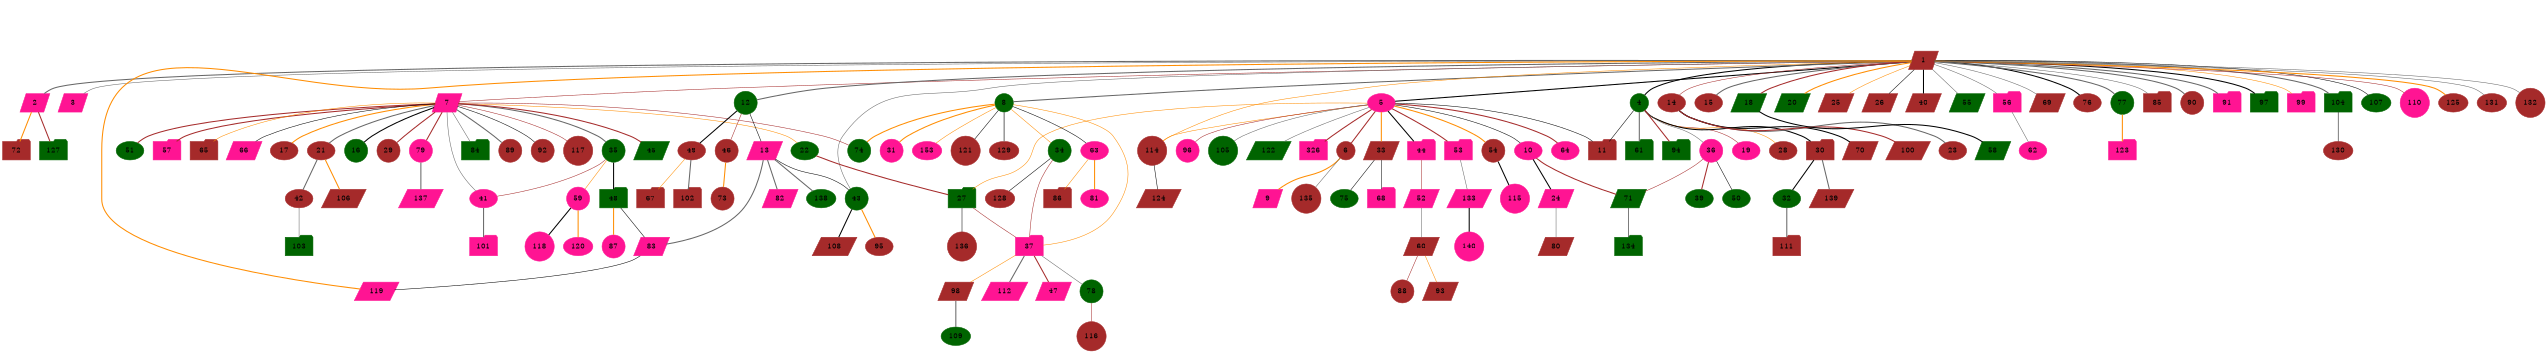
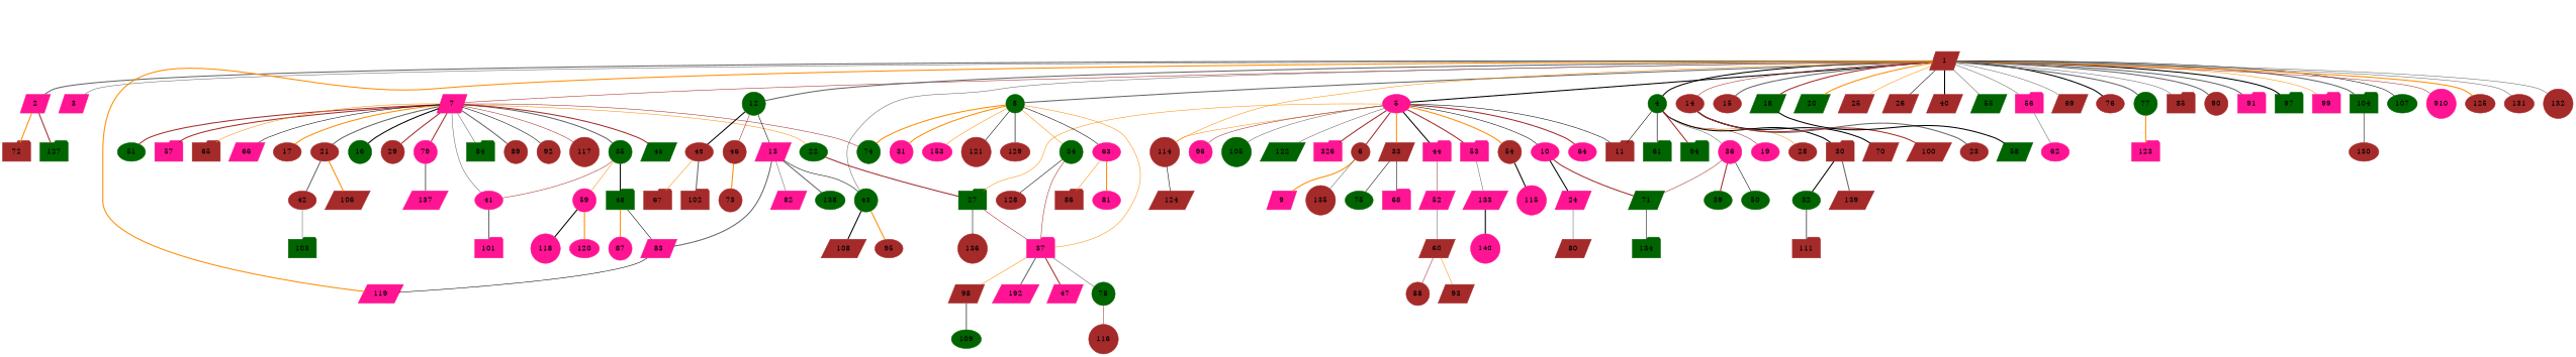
  graph {
    node [color=brown shape=parallelogram style=filled]
    edge [color=gray40 style=bold]
    2 [color=deeppink]
    1
    3 [color=deeppink]
    4 [color=darkgreen shape=circle]
    5 [color=deeppink shape=ellipse]
    7 [color=deeppink]
    8 [color=darkgreen shape=circle]
    12 [color=darkgreen shape=circle]
    14 [shape=ellipse]
    15 [shape=ellipse]
    18 [color=darkgreen]
    20 [color=darkgreen]
    25
    26
    40
    43 [color=darkgreen shape=circle]
    55 [color=darkgreen]
    56 [color=deeppink shape=folder]
    69
    76 [shape=ellipse]
    77 [color=darkgreen shape=circle]
    85 [shape=folder]
    90 [shape=circle]
    91 [color=deeppink shape=folder]
    97 [color=darkgreen shape=folder]
    99 [color=deeppink shape=folder]
    104 [color=darkgreen shape=folder]
    107 [color=darkgreen shape=ellipse]
-   110 [color=deeppink shape=circle]
+   110 [color=deeppink shape=circle label=910]
    114 [shape=circle]
    119 [color=deeppink]
    125 [shape=ellipse]
    131 [shape=ellipse]
    132 [shape=circle]
    72 [shape=folder]
    127 [color=darkgreen shape=folder]
    11 [shape=folder]
    19 [color=deeppink shape=ellipse]
    28 [shape=ellipse]
    30 [shape=folder]
    36 [color=deeppink shape=circle]
    61 [color=darkgreen shape=folder]
    94 [color=darkgreen shape=folder]
    6 [shape=circle]
    10 [color=deeppink shape=ellipse]
    27 [color=darkgreen shape=folder]
    33
    44 [color=deeppink shape=folder]
    53 [color=deeppink shape=folder]
    54 [shape=circle]
    64 [color=deeppink shape=ellipse]
    96 [color=deeppink shape=circle]
    105 [color=darkgreen shape=circle]
    122 [color=darkgreen]
    n55 [color=deeppink label=326 shape=folder]
    16 [color=darkgreen shape=circle]
    17 [shape=ellipse]
    21 [shape=ellipse]
    22 [color=darkgreen shape=ellipse]
    29 [shape=circle]
    35 [color=darkgreen shape=circle]
    41 [color=deeppink shape=ellipse]
    45 [color=darkgreen]
    51 [color=darkgreen shape=ellipse]
    57 [color=deeppink shape=folder]
    65 [shape=folder]
    66 [color=deeppink]
    74 [color=darkgreen shape=circle]
    79 [color=deeppink shape=circle]
    84 [color=darkgreen shape=folder]
    89 [shape=circle]
    92 [shape=circle]
    117 [shape=circle]
    31 [color=deeppink shape=circle]
    34 [color=darkgreen shape=circle]
    37 [color=deeppink shape=folder]
    63 [color=deeppink shape=ellipse]
    n78 [color=deeppink label=153 shape=ellipse]
    121 [shape=circle]
    129 [shape=ellipse]
    13 [color=deeppink]
    46 [shape=circle]
    49 [shape=ellipse]
    23 [shape=ellipse]
    70
    100
    58 [color=darkgreen]
    95 [shape=ellipse]
    108
    62 [color=deeppink shape=ellipse]
    123 [color=deeppink shape=folder]
    130 [shape=ellipse]
    124
    32 [color=darkgreen shape=ellipse]
    139
    71 [color=darkgreen]
    39 [color=darkgreen shape=ellipse]
    50 [color=darkgreen shape=ellipse]
    9 [color=deeppink]
    135 [shape=circle]
    24 [color=deeppink]
    136 [shape=circle]
    68 [color=deeppink shape=folder]
    75 [color=darkgreen shape=ellipse]
    52 [color=deeppink]
    133 [color=deeppink]
    115 [color=deeppink shape=circle]
    42 [shape=ellipse]
    106
    48 [color=darkgreen shape=folder]
    59 [color=deeppink shape=circle]
    101 [color=deeppink shape=folder]
    137 [color=deeppink]
    128 [shape=ellipse]
    47 [color=deeppink]
    78 [color=darkgreen shape=circle]
    98
-   112 [color=deeppink]
+   112 [color=deeppink label=192]
    81 [color=deeppink shape=ellipse]
    86 [shape=folder]
    80
    134 [color=darkgreen shape=folder]
    82 [color=deeppink]
    83 [color=deeppink]
    138 [color=darkgreen shape=ellipse]
    73 [shape=circle]
    67 [shape=folder]
    102 [shape=folder]
    103 [color=darkgreen shape=folder]
    111 [shape=folder]
    87 [color=deeppink shape=circle]
    118 [color=deeppink shape=circle]
    120 [color=deeppink shape=ellipse]
    116 [shape=circle]
    109 [color=darkgreen shape=ellipse]
    60
    88 [shape=circle]
    93
    140 [color=deeppink shape=circle]
    2 -- 72 [color=darkorange]
    2 -- 127 [color=brown]
    1 -- 2
    1 -- 3 [style=solid]
    1 -- 4 [color=black]
    1 -- 5 [color=black]
    1 -- 7 [color=brown style=solid]
    1 -- 8
    1 -- 12
    1 -- 14 [color=brown style=solid]
    1 -- 15
    1 -- 18 [color=brown]
    1 -- 20 [color=darkorange]
    1 -- 25 [color=darkorange style=solid]
    1 -- 26 [color=black style=solid]
    1 -- 40 [color=black]
    1 -- 43 [style=solid]
    1 -- 55 [style=solid]
    1 -- 56 [style=solid]
    1 -- 69 [style=solid]
    1 -- 76 [color=black]
    1 -- 77
    1 -- 85 [style=solid]
    1 -- 90
    1 -- 91
    1 -- 97 [color=black]
    1 -- 99 [color=darkorange style=solid]
    1 -- 104
    1 -- 107 [color=black style=solid]
    1 -- 110 [color=brown style=solid]
    1 -- 114 [color=darkorange style=solid]
    1 -- 119 [color=darkorange]
    1 -- 125 [color=darkorange]
    1 -- 131 [style=solid]
    1 -- 132 [style=solid]
    4 -- 11 [color=black style=solid]
    4 -- 19 [color=brown style=solid]
    4 -- 28 [color=darkorange style=solid]
    4 -- 30 [color=black]
    4 -- 36 [style=solid]
    4 -- 61
    4 -- 94 [color=brown]
    5 -- 114 [color=darkorange style=solid]
    5 -- 11 [color=black style=solid]
    5 -- 6 [color=brown]
    5 -- 10 [color=black style=solid]
    5 -- 27 [color=darkorange style=solid]
    5 -- 33 [color=darkorange]
    5 -- 44 [color=black]
    5 -- 53 [color=brown]
    5 -- 54 [color=darkorange]
    5 -- 64 [color=brown]
    5 -- 96 [color=brown style=solid]
    5 -- 105 [style=solid]
    5 -- 122 [style=solid]
    5 -- n55 [color=brown]
    7 -- 16 [color=black]
    7 -- 17 [color=darkorange]
    7 -- 21
    7 -- 22 [color=darkorange style=solid]
    7 -- 29 [color=brown]
    7 -- 35
    7 -- 41 [style=solid]
    7 -- 45 [color=brown]
    7 -- 51 [color=brown]
    7 -- 57 [color=brown]
    7 -- 65 [color=darkorange style=solid]
    7 -- 66 [color=black style=solid]
    7 -- 74 [color=brown style=solid]
    7 -- 79 [color=brown]
    7 -- 84 [style=solid]
    7 -- 89
    7 -- 92 [color=black style=solid]
    7 -- 117 [color=brown style=solid]
    8 -- 74 [color=darkorange]
    8 -- 31 [color=darkorange]
    8 -- 34 [color=darkorange style=solid]
    8 -- 37 [color=darkorange style=solid]
    8 -- 63 [color=black style=solid]
    8 -- n78 [color=darkorange style=solid]
    8 -- 121 [color=black style=solid]
    8 -- 129
    12 -- 13 [color=black style=solid]
    12 -- 46 [color=brown style=solid]
    12 -- 49 [color=black]
    14 -- 23
    14 -- 70 [color=black]
    14 -- 100 [color=brown]
    18 -- 58 [color=black]
    43 -- 95 [color=darkorange]
    43 -- 108 [color=black]
    56 -- 62 [style=solid]
    77 -- 123 [color=darkorange]
    104 -- 130 [color=black style=solid]
    114 -- 124 [color=black style=solid]
    30 -- 32 [color=black]
    30 -- 139
    36 -- 71 [color=brown style=solid]
    36 -- 39 [color=brown]
    36 -- 50 [color=black style=solid]
    6 -- 9 [color=darkorange]
    6 -- 135 [style=solid]
    10 -- 71 [color=brown]
    10 -- 24 [color=black]
    27 -- 37 [color=brown style=solid]
    27 -- 136 [color=black style=solid]
    33 -- 68 [color=black style=solid]
    33 -- 75 [color=black style=solid]
    44 -- 52 [color=brown style=solid]
    53 -- 133 [style=solid]
    54 -- 115 [color=black]
    21 -- 42
    21 -- 106 [color=darkorange]
    22 -- 27 [color=brown]
    35 -- 41 [color=brown style=solid]
    35 -- 48 [color=black]
    35 -- 59 [color=darkorange style=solid]
    41 -- 101
    79 -- 137
    34 -- 37 [color=brown style=solid]
    34 -- 128 [color=black style=solid]
    37 -- 47 [color=brown]
    37 -- 78 [style=solid]
    37 -- 98 [color=darkorange style=solid]
    37 -- 112
    63 -- 81 [color=darkorange]
    63 -- 86 [color=darkorange style=solid]
    13 -- 43 [color=black style=solid]
-   13 -- 82
+   13 -- 82 [style=solid]
    13 -- 83
    13 -- 138
    46 -- 73 [color=darkorange]
    49 -- 67 [color=darkorange style=solid]
    49 -- 102
    32 -- 111
    71 -- 134 [color=black style=solid]
    24 -- 80 [style=solid]
    52 -- 60 [style=solid]
    133 -- 140 [color=black]
    42 -- 103 [style=solid]
    48 -- 83 [color=black style=solid]
    48 -- 87 [color=darkorange]
    59 -- 118 [color=black]
    59 -- 120 [color=darkorange]
    78 -- 116 [color=brown style=solid]
    98 -- 109
    83 -- 119 [color=black style=solid]
    60 -- 88 [color=brown style=solid]
    60 -- 93 [color=darkorange style=solid]
  }
